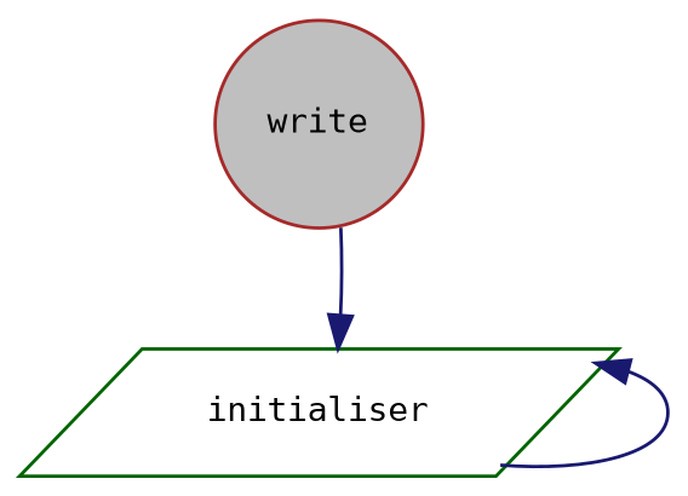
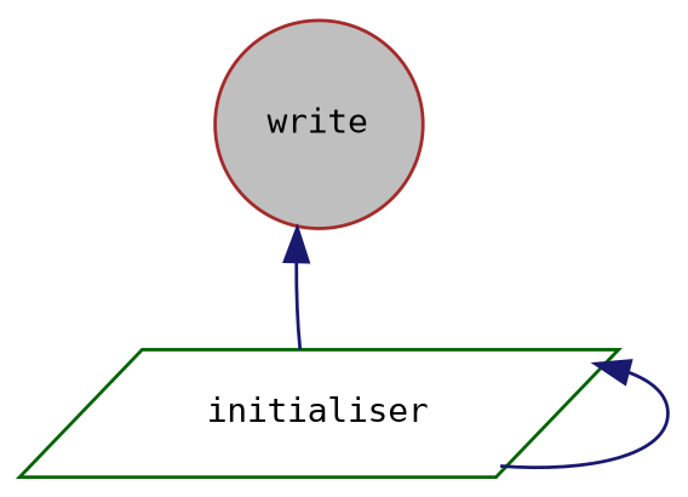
  digraph {
    rankdir=TB
    fontname="DejaVu Sans Mono"
    node [fontname="DejaVu Sans Mono" fontsize=10 style=filled]
    edge [color=midnightblue dir=back fontname="DejaVu Sans Mono" fontsize=10 labelfontname=Helvetica labelfontsize=10 style=solid]
    n1 [color=brown fillcolor=grey75 fontcolor=black height=0.2 label=write shape=circle width=0.4]
    n2 [color=darkgreen fillcolor=white height=0.2 label=initialiser shape=parallelogram width=0.4]
-   n2 -> n1
+   n1 -> n2
    n2 -> n2
  }
